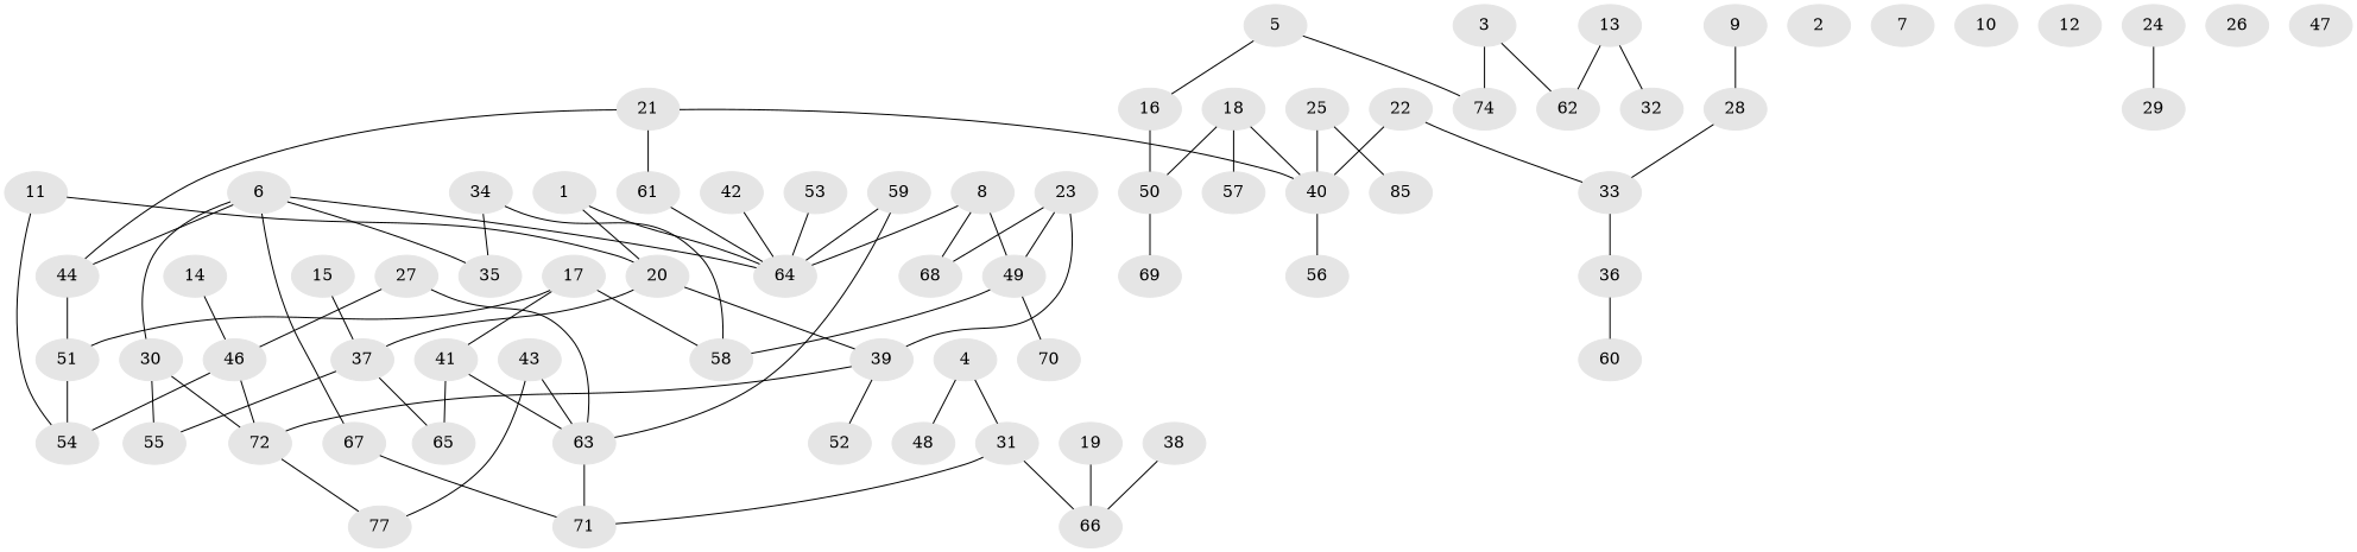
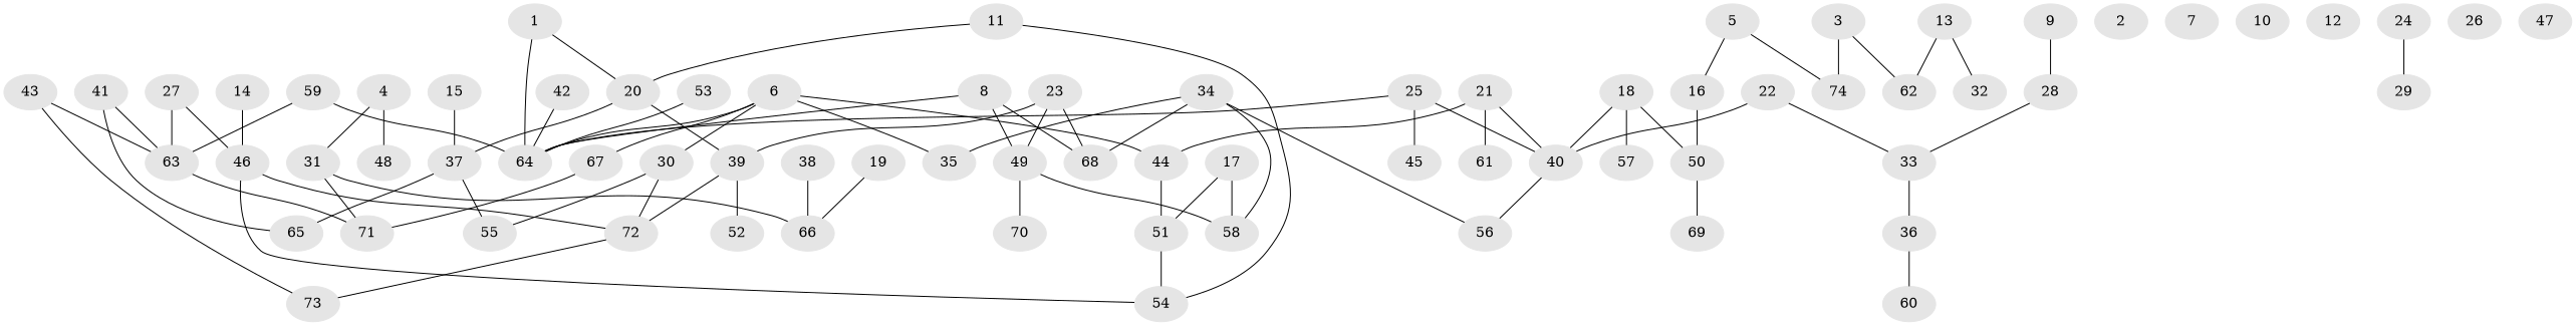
  graph {
    node [color=gray90 style=filled]
    1
    20
    64
    37
    39
    2
    3
    62
    74
    4
    31
    48
    66
    71
    5
    16
    50
    67
    6
    30
    35
    44
    55
    72
    51
    7
    8
    68
    49
    9
    28
    33
    10
    11
    54
    12
    13
    32
    14
    46
    15
    65
    69
    17
    41
    58
    63
    18
    40
    57
    56
    19
    52
    21
    61
    22
    36
    23
    70
    24
    29
    25
-   45 [label=85]
+   45
    26
    27
-   73 [label=77]
+   73
    60
    34
    38
    42
    43
    47
    53
    59
    1 -- 20
    1 -- 64
    20 -- 37
    20 -- 39
    37 -- 55
    37 -- 65
    39 -- 72
    39 -- 52
    3 -- 62
    3 -- 74
    4 -- 31
    4 -- 48
    31 -- 66
    31 -- 71
    5 -- 74
    5 -- 16
    16 -- 50
    50 -- 69
    67 -- 71
    6 -- 64
    6 -- 67
    6 -- 30
    6 -- 35
    6 -- 44
    30 -- 55
    30 -- 72
    44 -- 51
    72 -- 73
    51 -- 54
    8 -- 64
    8 -- 68
    8 -- 49
    49 -- 58
    49 -- 70
    9 -- 28
    28 -- 33
    33 -- 36
    11 -- 20
    11 -- 54
    13 -- 62
    13 -- 32
    14 -- 46
    46 -- 72
    46 -- 54
    15 -- 37
    17 -- 51
-   17 -- 41
    17 -- 58
    41 -- 65
    41 -- 63
    63 -- 71
    18 -- 50
    18 -- 40
    18 -- 57
    40 -- 56
    19 -- 66
    21 -- 44
    21 -- 40
    21 -- 61
    22 -- 33
    22 -- 40
    36 -- 60
    23 -- 39
    23 -- 68
    23 -- 49
    24 -- 29
-   61 -- 64
+   25 -- 64
    25 -- 40
    25 -- 45
    27 -- 46
    27 -- 63
    34 -- 35
+   34 -- 68
    34 -- 58
+   34 -- 56
    38 -- 66
    42 -- 64
    43 -- 63
    43 -- 73
    53 -- 64
    59 -- 64
    59 -- 63
  }
